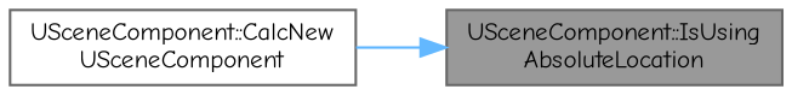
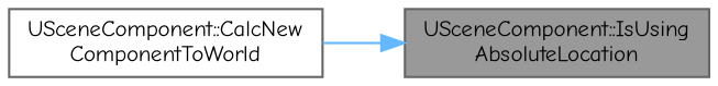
  digraph {
    rankdir=RL
    fontname="Comic Neue"
    node [fontname="Comic Neue" fontsize=10 shape=box style=filled]
    n1 [color=gray40 fillcolor=grey60 fontcolor=black height=0.2 label="USceneComponent::IsUsing\lAbsoluteLocation" width=0.4]
-   n2 [color=grey40 fillcolor=white height=0.2 label="USceneComponent::CalcNew\lUSceneComponent" width=0.4]
+   n2 [color=grey40 fillcolor=white height=0.2 label="USceneComponent::CalcNew\lComponentToWorld" width=0.4]
    n1 -> n2 [color=steelblue1 dir=back fontname="Comic Neue" fontsize=10 labelfontname=Helvetica labelfontsize=10 style=solid]
  }
